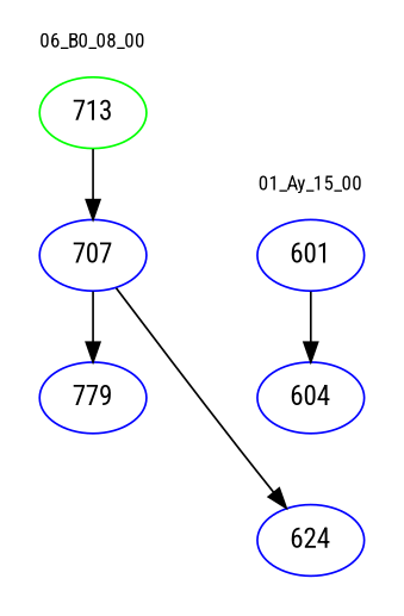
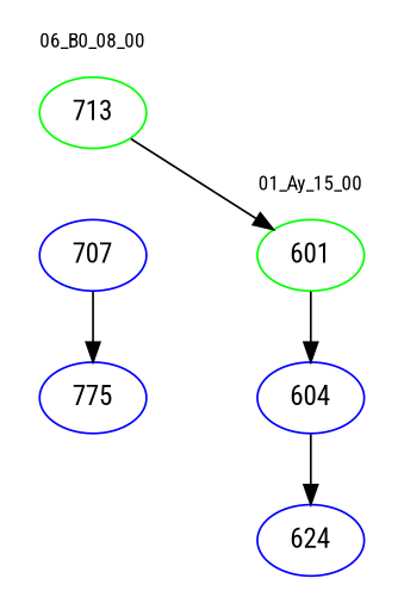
  digraph {
    fontname="Roboto Condensed"
    node [color=blue fontname="Roboto Condensed"]
    edge [color=black fontname="Roboto Condensed"]
-   n1 [label=601]
+   n1 [color=green label=601]
    n2 [label=604]
    n3 [label=624]
    n4 [color=green label=713]
    n5 [label=707]
-   n6 [label=779]
+   n6 [label=775]
    subgraph cluster_1 {
      color=white
      fontsize=10
      label="01_Ay_15_00"
      n1
      n2
      n3
    }
    subgraph cluster_2 {
      color=white
      fontsize=10
      label="06_B0_08_00"
      n4
      n5
      n6
    }
    n1 -> n2
-   n5 -> n3
-   n4 -> n5
+   n2 -> n3
+   n4 -> n1
    n5 -> n6
  }
